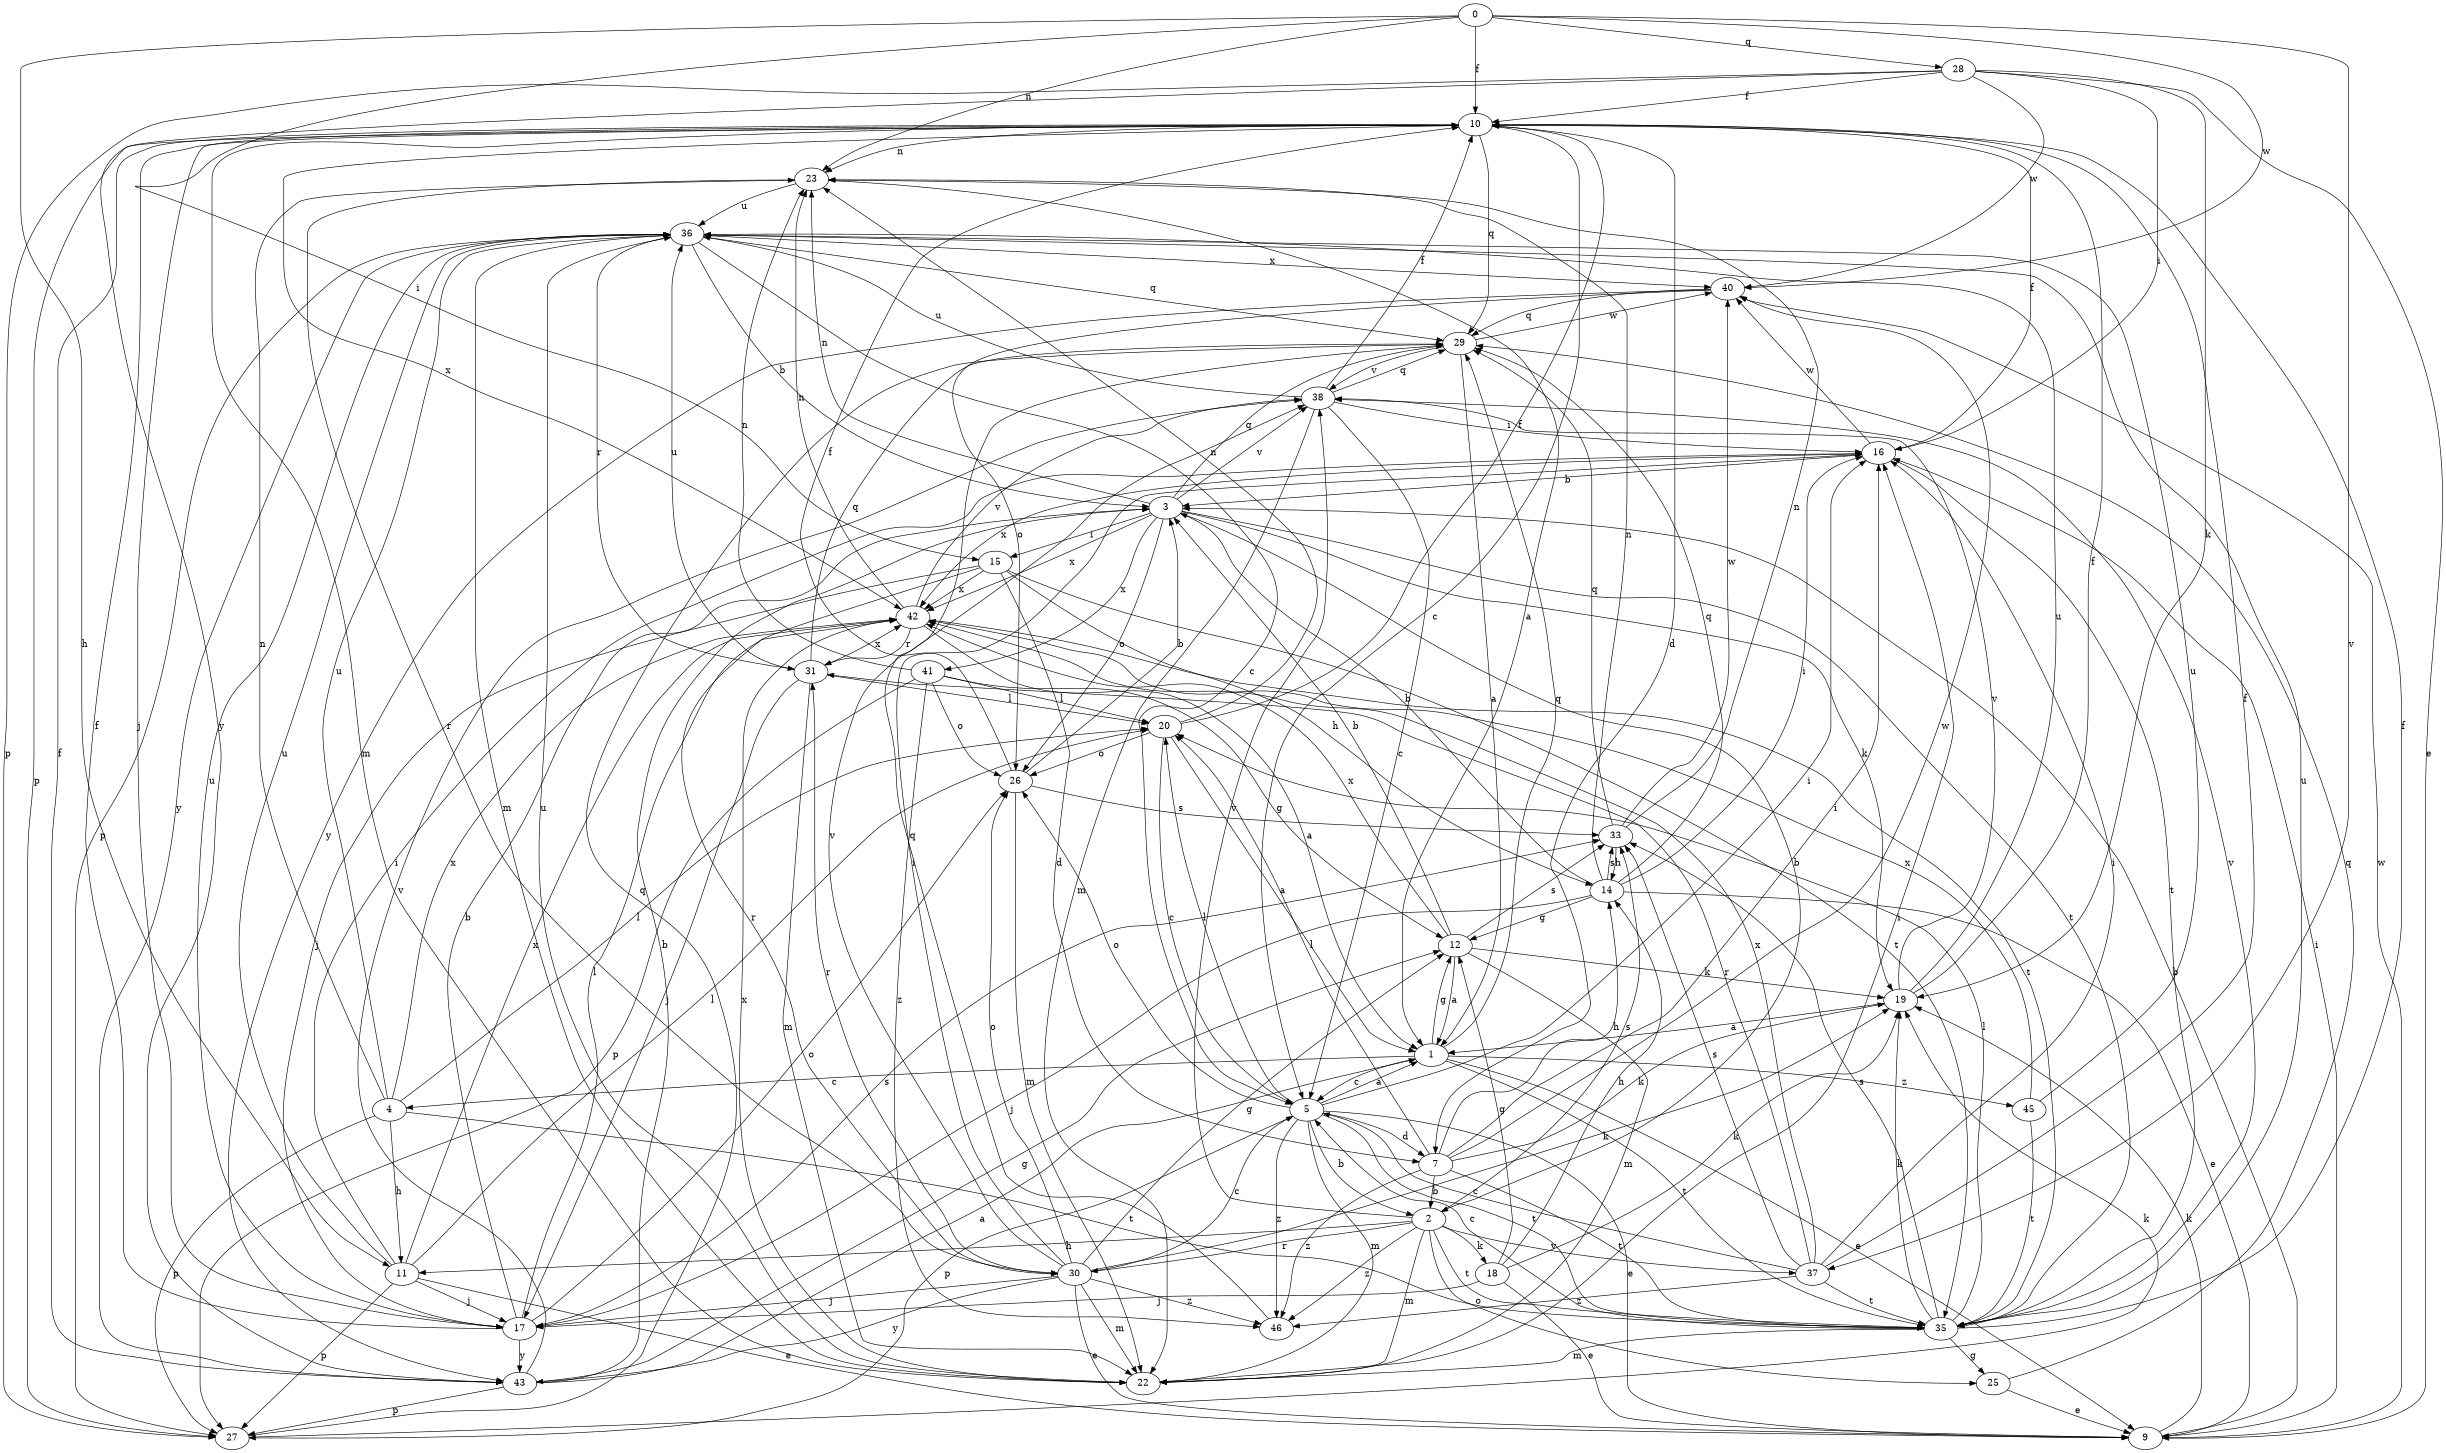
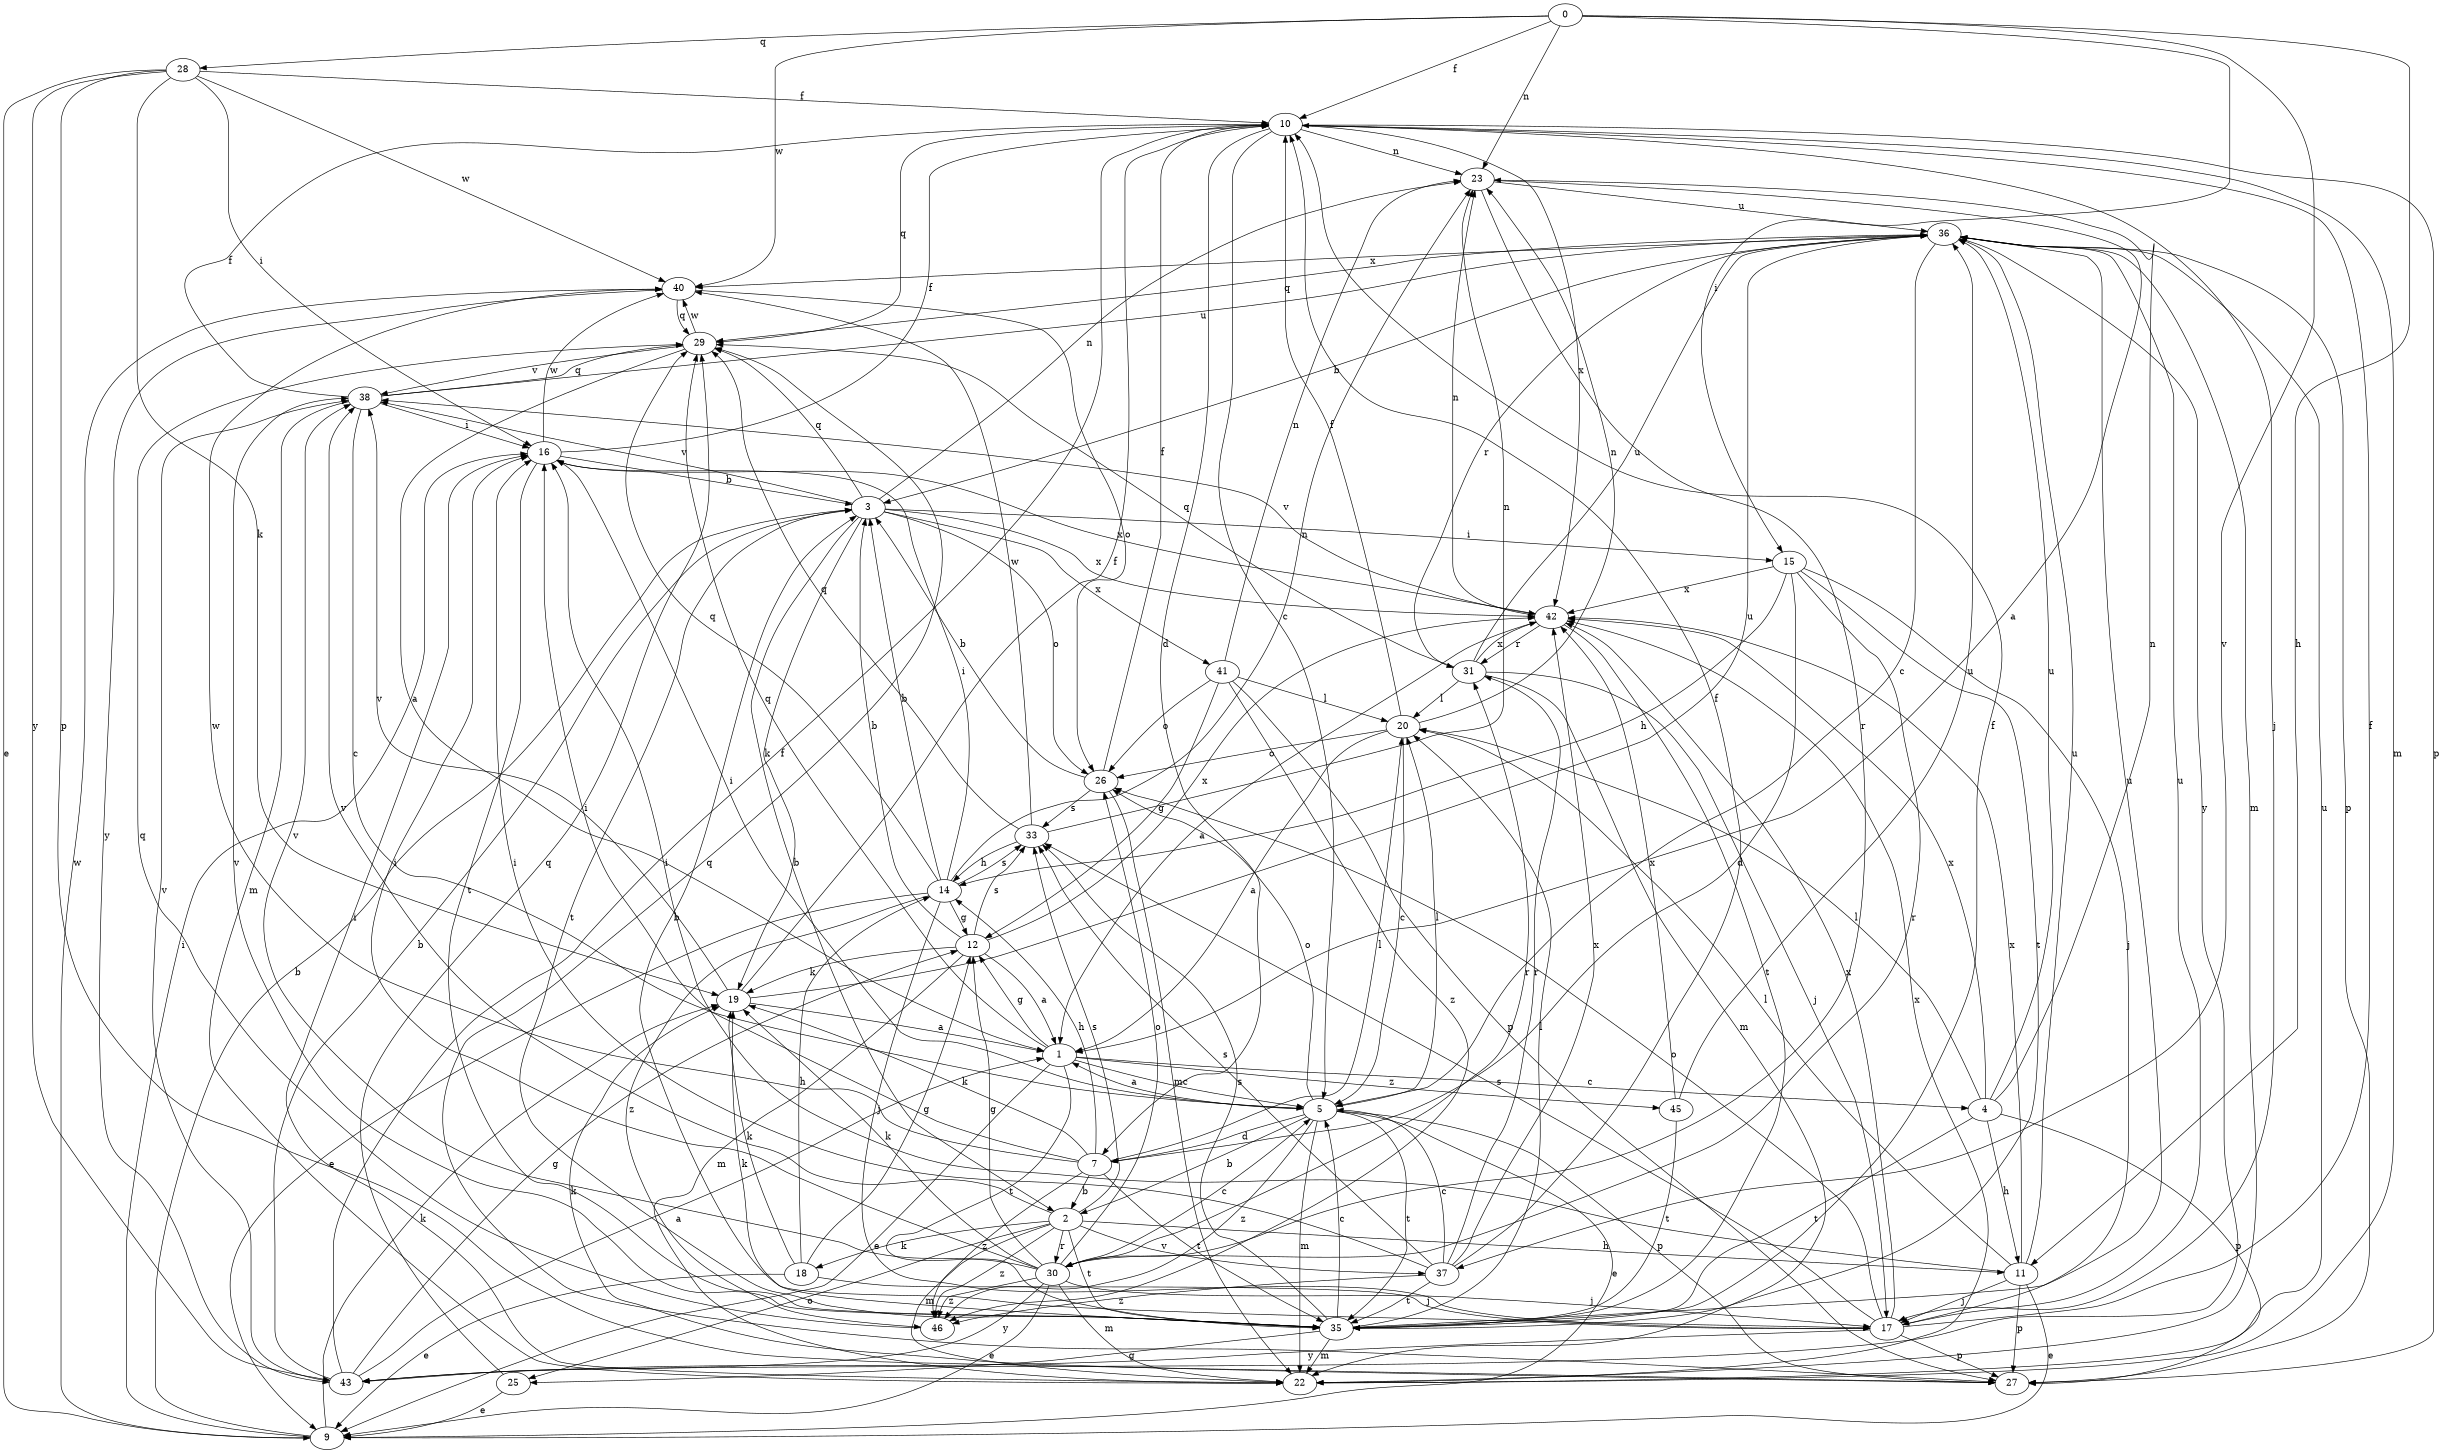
  strict digraph {
    0
    10
    n3 [label=11]
    15
    23
    28
    37
    40
    5
    29
    22
    42
    27
    7
    17
    9
    20
    36
    16
    35
    30
    14
    1
    19
    43
    33
    46
    31
    26
    4
    12
    45
    2
    3
    38
    25
    18
    41
    0 -> 10 [label=f]
    0 -> n3 [label=h]
    0 -> 15 [label=i]
    0 -> 23 [label=n]
    0 -> 28 [label=q]
    0 -> 37 [label=v]
    0 -> 40 [label=w]
    10 -> 23 [label=n]
    10 -> 5 [label=c]
    10 -> 29 [label=q]
    10 -> 22 [label=m]
    10 -> 42 [label=x]
    10 -> 27 [label=p]
    10 -> 7 [label=d]
    10 -> 17 [label=j]
    n3 -> 42 [label=x]
    n3 -> 27 [label=p]
    n3 -> 17 [label=j]
    n3 -> 9 [label=e]
    n3 -> 20 [label=l]
    n3 -> 36 [label=u]
    n3 -> 16 [label=i]
    15 -> 42 [label=x]
    15 -> 7 [label=d]
    15 -> 17 [label=j]
    15 -> 35 [label=t]
    15 -> 30 [label=r]
    15 -> 14 [label=h]
    23 -> 36 [label=u]
    23 -> 30 [label=r]
    23 -> 1 [label=a]
    28 -> 10 [label=f]
    28 -> 40 [label=w]
    28 -> 27 [label=p]
    28 -> 9 [label=e]
    28 -> 16 [label=i]
    28 -> 19 [label=k]
    28 -> 43 [label=y]
    37 -> 10 [label=f]
    37 -> 5 [label=c]
    37 -> 42 [label=x]
    37 -> 16 [label=i]
    37 -> 35 [label=t]
    37 -> 33 [label=s]
    37 -> 46 [label=z]
    37 -> 31 [label=r]
    40 -> 29 [label=q]
    40 -> 43 [label=y]
    40 -> 26 [label=o]
    5 -> 22 [label=m]
    5 -> 27 [label=p]
    5 -> 7 [label=d]
    5 -> 9 [label=e]
    5 -> 20 [label=l]
    5 -> 16 [label=i]
    5 -> 35 [label=t]
    5 -> 1 [label=a]
    5 -> 46 [label=z]
    5 -> 26 [label=o]
    5 -> 2 [label=b]
    29 -> 40 [label=w]
    29 -> 1 [label=a]
    29 -> 38 [label=v]
    22 -> 42 [label=x]
    22 -> 36 [label=u]
    22 -> 16 [label=i]
    42 -> 23 [label=n]
    42 -> 35 [label=t]
    42 -> 1 [label=a]
    42 -> 31 [label=r]
    42 -> 38 [label=v]
    27 -> 29 [label=q]
    27 -> 19 [label=k]
    7 -> 40 [label=w]
    7 -> 20 [label=l]
    7 -> 16 [label=i]
    7 -> 35 [label=t]
    7 -> 14 [label=h]
    7 -> 19 [label=k]
    7 -> 46 [label=z]
    7 -> 2 [label=b]
    17 -> 10 [label=f]
-   17 -> 42 [label=l]
+   17 -> 42 [label=x]
    17 -> 36 [label=u]
    17 -> 43 [label=y]
    17 -> 33 [label=s]
    17 -> 26 [label=o]
    17 -> 3 [label=b]
    9 -> 40 [label=w]
    9 -> 16 [label=i]
    9 -> 19 [label=k]
    9 -> 3 [label=b]
    20 -> 10 [label=f]
    20 -> 23 [label=n]
    20 -> 5 [label=c]
    20 -> 1 [label=a]
    20 -> 26 [label=o]
    36 -> 40 [label=x]
    36 -> 5 [label=c]
    36 -> 29 [label=q]
    36 -> 22 [label=m]
    36 -> 27 [label=p]
    36 -> 43 [label=y]
    36 -> 31 [label=r]
    36 -> 3 [label=b]
    16 -> 10 [label=f]
    16 -> 40 [label=w]
    16 -> 42 [label=x]
    16 -> 35 [label=t]
    16 -> 3 [label=b]
    35 -> 10 [label=f]
    35 -> 5 [label=c]
    35 -> 22 [label=m]
    35 -> 20 [label=l]
    35 -> 36 [label=u]
    35 -> 19 [label=k]
    35 -> 33 [label=s]
    35 -> 38 [label=v]
    35 -> 25 [label=g]
    30 -> 5 [label=c]
    30 -> 22 [label=m]
    30 -> 17 [label=j]
    30 -> 9 [label=e]
    30 -> 16 [label=i]
    30 -> 19 [label=k]
    30 -> 43 [label=y]
    30 -> 46 [label=z]
    30 -> 31 [label=r]
    30 -> 26 [label=o]
    30 -> 12 [label=g]
    30 -> 38 [label=v]
    14 -> 23 [label=n]
    14 -> 29 [label=q]
    14 -> 17 [label=j]
    14 -> 9 [label=e]
    14 -> 16 [label=i]
    14 -> 33 [label=s]
+   14 -> 46 [label=z]
    14 -> 12 [label=g]
    14 -> 3 [label=b]
    1 -> 5 [label=c]
    1 -> 29 [label=q]
    1 -> 9 [label=e]
    1 -> 35 [label=t]
    1 -> 4 [label=c]
    1 -> 12 [label=g]
    1 -> 45 [label=z]
    19 -> 10 [label=f]
    19 -> 36 [label=u]
    19 -> 1 [label=a]
    19 -> 38 [label=v]
    43 -> 10 [label=f]
-   43 -> 27 [label=p]
+   17 -> 27 [label=p]
    43 -> 1 [label=a]
    43 -> 12 [label=g]
    43 -> 3 [label=b]
    43 -> 38 [label=v]
    33 -> 23 [label=n]
    33 -> 40 [label=w]
    33 -> 29 [label=q]
    33 -> 14 [label=h]
    46 -> 29 [label=q]
    31 -> 29 [label=q]
    31 -> 22 [label=m]
    31 -> 42 [label=x]
    31 -> 17 [label=j]
    31 -> 20 [label=l]
    31 -> 36 [label=u]
    26 -> 10 [label=f]
    26 -> 22 [label=m]
    26 -> 33 [label=s]
    26 -> 3 [label=b]
    4 -> n3 [label=h]
    4 -> 23 [label=n]
    4 -> 42 [label=x]
    4 -> 27 [label=p]
    4 -> 20 [label=l]
    4 -> 36 [label=u]
    4 -> 35 [label=t]
    12 -> 22 [label=m]
    12 -> 42 [label=x]
    12 -> 1 [label=a]
    12 -> 19 [label=k]
    12 -> 33 [label=s]
    12 -> 3 [label=b]
    45 -> 42 [label=x]
    45 -> 36 [label=u]
    45 -> 35 [label=t]
    2 -> n3 [label=h]
    2 -> 37 [label=v]
    2 -> 22 [label=m]
    2 -> 35 [label=t]
    2 -> 30 [label=r]
    2 -> 33 [label=s]
    2 -> 46 [label=z]
    2 -> 38 [label=v]
    2 -> 25 [label=o]
    2 -> 18 [label=k]
    3 -> 15 [label=i]
    3 -> 23 [label=n]
    3 -> 29 [label=q]
    3 -> 42 [label=x]
    3 -> 35 [label=t]
    3 -> 19 [label=k]
    3 -> 26 [label=o]
    3 -> 2 [label=b]
    3 -> 38 [label=v]
    3 -> 41 [label=x]
    38 -> 10 [label=f]
    38 -> 5 [label=c]
    38 -> 29 [label=q]
    38 -> 22 [label=m]
    38 -> 36 [label=u]
    38 -> 16 [label=i]
    25 -> 29 [label=q]
    25 -> 9 [label=e]
    18 -> 17 [label=j]
    18 -> 9 [label=e]
    18 -> 14 [label=h]
    18 -> 19 [label=k]
    18 -> 12 [label=g]
    41 -> 23 [label=n]
    41 -> 27 [label=p]
    41 -> 20 [label=l]
    41 -> 46 [label=z]
    41 -> 26 [label=o]
    41 -> 12 [label=g]
  }
